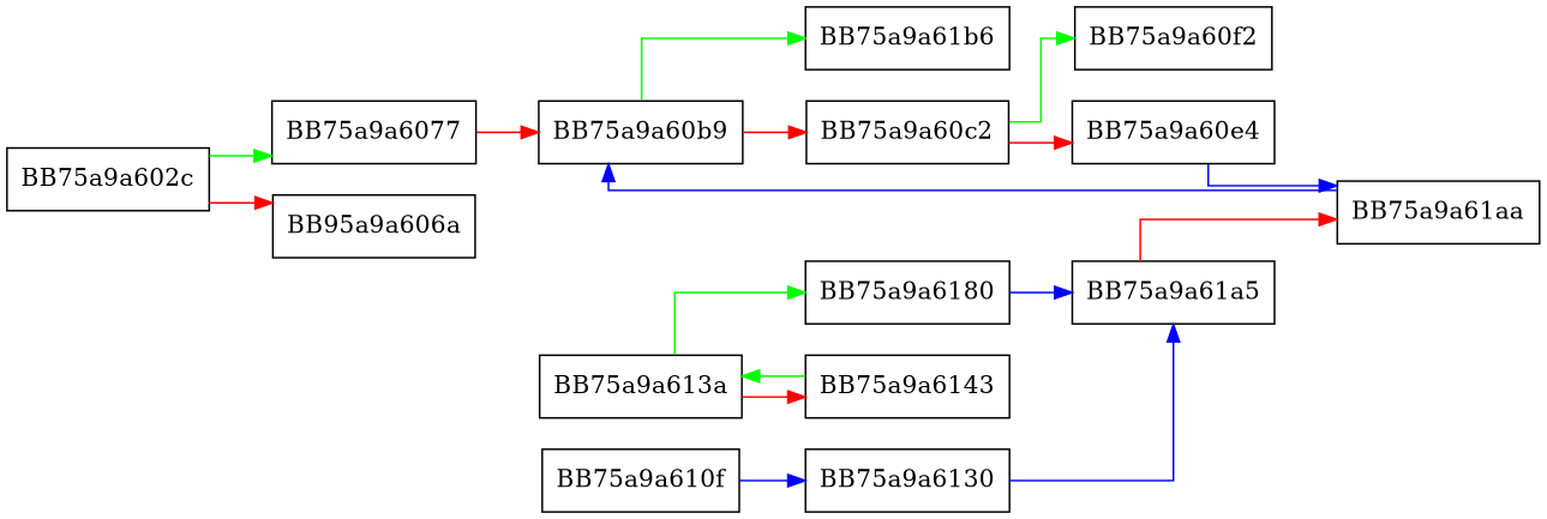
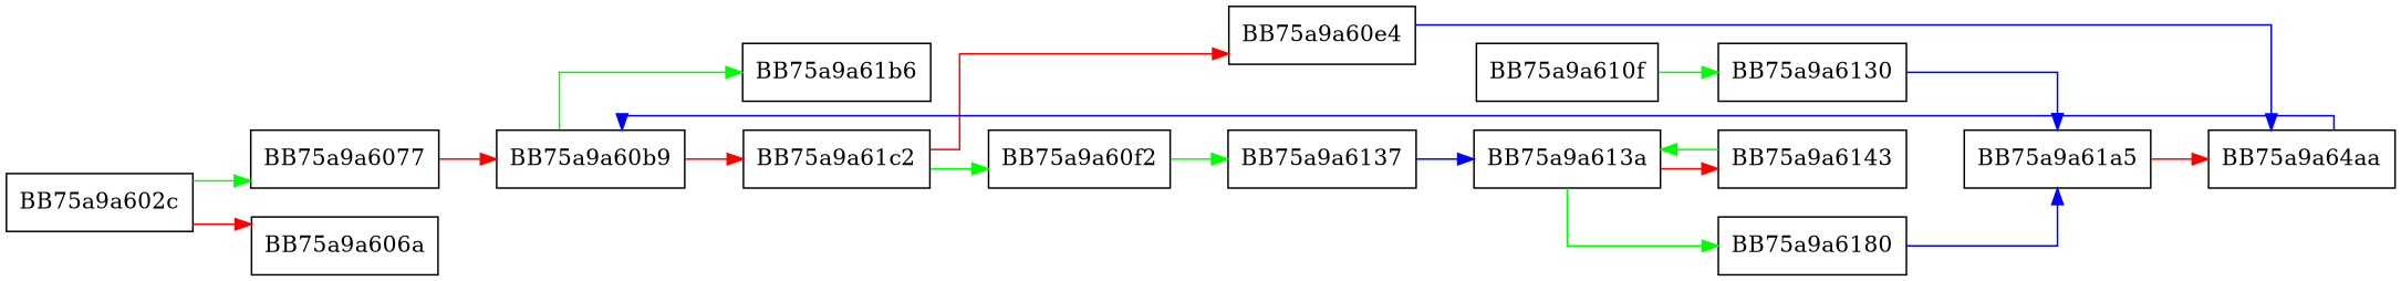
  digraph {
    rankdir=LR
    splines=ortho
    node [shape=box]
    edge [color=green]
    BB75a9a602c
    BB75a9a6077
-   BB75a9a606a [label=BB95a9a606a]
+   BB75a9a606a
    BB75a9a60b9
    BB75a9a61b6
-   BB75a9a60c2
+   BB75a9a60c2 [label=BB75a9a61c2]
    BB75a9a60f2
    BB75a9a60e4
-   BB75a9a61aa
+   BB75a9a6137
+   BB75a9a61aa [label=BB75a9a64aa]
    BB75a9a613a
    BB75a9a6180
    BB75a9a6143
    BB75a9a6130
    BB75a9a61a5
    BB75a9a610f
    BB75a9a602c -> BB75a9a6077
    BB75a9a602c -> BB75a9a606a [color=red]
    BB75a9a6077 -> BB75a9a60b9 [color=red]
    BB75a9a60b9 -> BB75a9a61b6
    BB75a9a60b9 -> BB75a9a60c2 [color=red]
    BB75a9a60c2 -> BB75a9a60f2
    BB75a9a60c2 -> BB75a9a60e4 [color=red]
+   BB75a9a60f2 -> BB75a9a6137
    BB75a9a60e4 -> BB75a9a61aa [color=blue]
+   BB75a9a6137 -> BB75a9a613a [color=blue]
    BB75a9a61aa -> BB75a9a60b9 [color=blue]
    BB75a9a613a -> BB75a9a6180
    BB75a9a613a -> BB75a9a6143 [color=red]
    BB75a9a6180 -> BB75a9a61a5 [color=blue]
    BB75a9a6143 -> BB75a9a613a
    BB75a9a6130 -> BB75a9a61a5 [color=blue]
    BB75a9a61a5 -> BB75a9a61aa [color=red]
-   BB75a9a610f -> BB75a9a6130 [color=blue]
+   BB75a9a610f -> BB75a9a6130
  }
